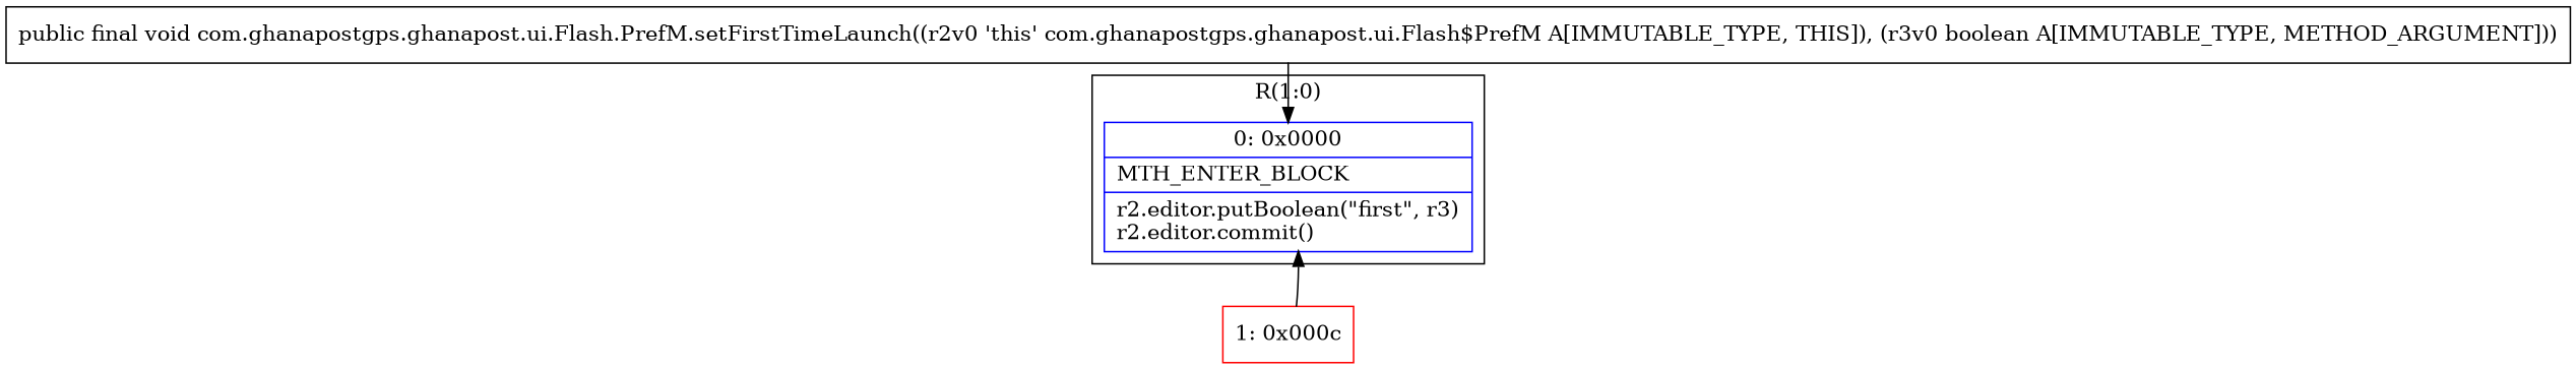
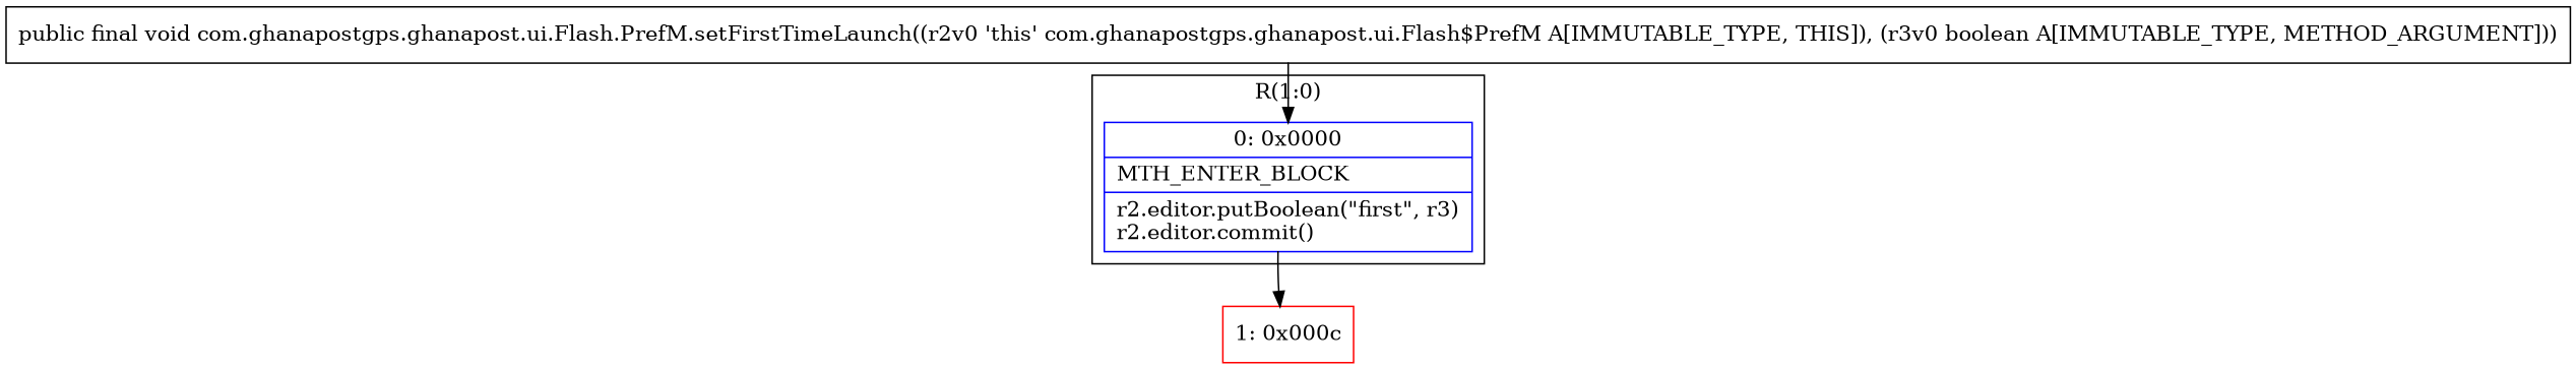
  digraph {
    node [shape=record]
    n1 [color=blue label="{0\:\ 0x0000|MTH_ENTER_BLOCK\l|r2.editor.putBoolean(\"first\", r3)\lr2.editor.commit()\l}"]
    n2 [color=red label="{1\:\ 0x000c}"]
    n3 [label="{public final void com.ghanapostgps.ghanapost.ui.Flash.PrefM.setFirstTimeLaunch((r2v0 'this' com.ghanapostgps.ghanapost.ui.Flash$PrefM A[IMMUTABLE_TYPE, THIS]), (r3v0 boolean A[IMMUTABLE_TYPE, METHOD_ARGUMENT])) }"]
    subgraph cluster_1 {
      label="R(1:0)"
      n1
    }
-   n2 -> n1
+   n1 -> n2
    n3 -> n1
  }
